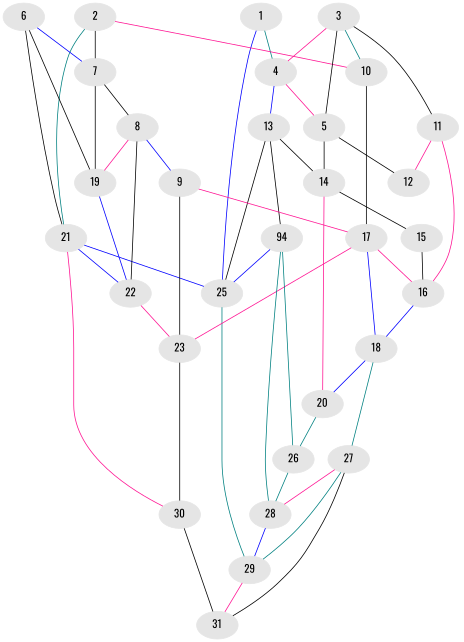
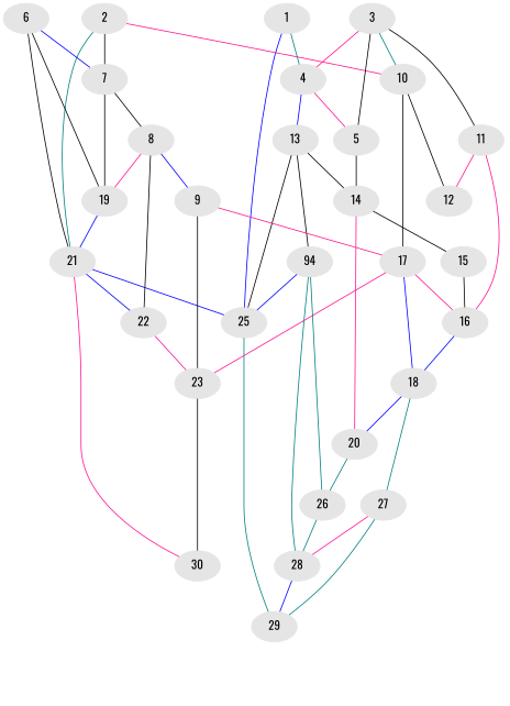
  graph {
    fontname=Oswald
    node [color=gray90 fontname=Oswald style=filled]
    edge [color=black fontname=Oswald weight=1.0]
    1
    4
    25
    5
    13
    29
    2
    7
    10
    21
    19
    8
    17
    22
    30
    3
    11
    12
    14
    16
    n21 [label=94]
    15
    20
    6
    9
    23
    18
    26
    28
    27
-   31
    1 -- 4 [color=teal]
    1 -- 25 [color=blue]
    4 -- 5 [color=deeppink]
    4 -- 13 [color=blue]
    25 -- 29 [color=teal]
-   5 -- 12
+   10 -- 12
    5 -- 14
    13 -- 25
    13 -- 14
    13 -- n21
-   29 -- 31 [color=deeppink]
    2 -- 7
    2 -- 10 [color=deeppink]
    2 -- 21 [color=teal]
    7 -- 19
    7 -- 8
    10 -- 17
    21 -- 25 [color=blue weight=2.0]
    21 -- 22 [color=blue]
    21 -- 30 [color=deeppink]
-   19 -- 22 [color=blue]
+   19 -- 21 [color=blue]
    8 -- 19 [color=deeppink]
    8 -- 22
    8 -- 9 [color=blue]
    17 -- 16 [color=deeppink]
    17 -- 23 [color=deeppink]
    17 -- 18 [color=blue]
    22 -- 23 [color=deeppink]
-   30 -- 31 [weight=2.0]
    3 -- 4 [color=deeppink]
    3 -- 5
    3 -- 10 [color=teal]
    3 -- 11
    11 -- 12 [color=deeppink]
    11 -- 16 [color=deeppink]
    14 -- 15
    14 -- 20 [color=deeppink]
    16 -- 18 [color=blue]
    n21 -- 25 [color=blue]
    n21 -- 26 [color=teal]
    n21 -- 28 [color=teal]
    15 -- 16
    20 -- 26 [color=teal weight=2.0]
    6 -- 7 [color=blue]
    6 -- 21
    6 -- 19
    9 -- 17 [color=deeppink]
    9 -- 23
    23 -- 30
    18 -- 20 [color=blue]
    18 -- 27 [color=teal]
    26 -- 28 [color=teal]
    28 -- 29 [color=blue]
    27 -- 29 [color=teal]
    27 -- 28 [color=deeppink]
-   27 -- 31
  }
